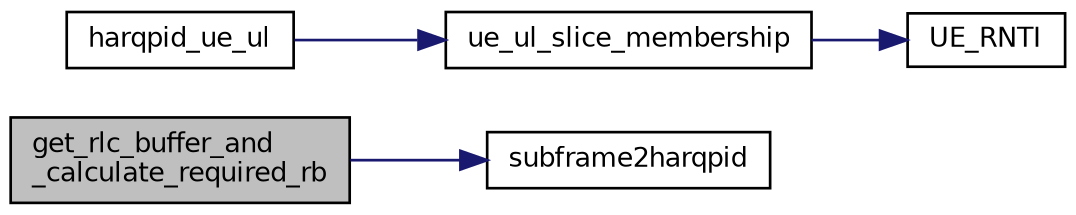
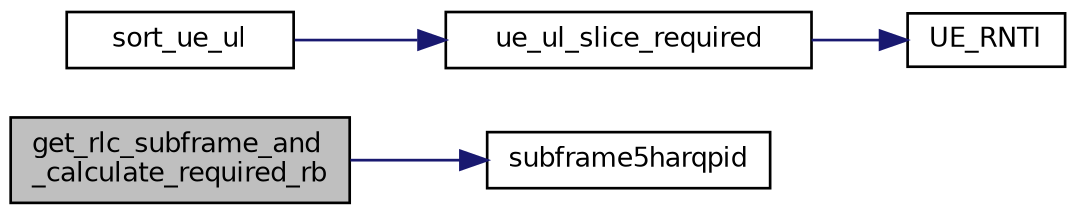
  digraph {
    rankdir=LR
    node [color=black fillcolor=white fontname=Helvetica fontsize=10 shape=record style=filled]
    edge [color=midnightblue fontname=Helvetica fontsize=10 labelfontname=Helvetica labelfontsize=10 style=solid]
-   n1 [fillcolor=grey75 fontcolor=black height=0.2 label="get_rlc_buffer_and\l_calculate_required_rb" width=0.4]
-   n2 [height=0.2 label=subframe2harqpid width=0.4]
-   n3 [height=0.2 label=harqpid_ue_ul width=0.4]
-   n4 [height=0.2 label=ue_ul_slice_membership width=0.4]
+   n1 [fillcolor=grey75 fontcolor=black height=0.2 label="get_rlc_subframe_and\l_calculate_required_rb" width=0.4]
+   n2 [height=0.2 label=subframe5harqpid width=0.4]
+   n3 [height=0.2 label=sort_ue_ul width=0.4]
+   n4 [height=0.2 label=ue_ul_slice_required width=0.4]
    n5 [height=0.2 label=UE_RNTI width=0.4]
    n1 -> n2
    n3 -> n4
    n4 -> n5
  }
